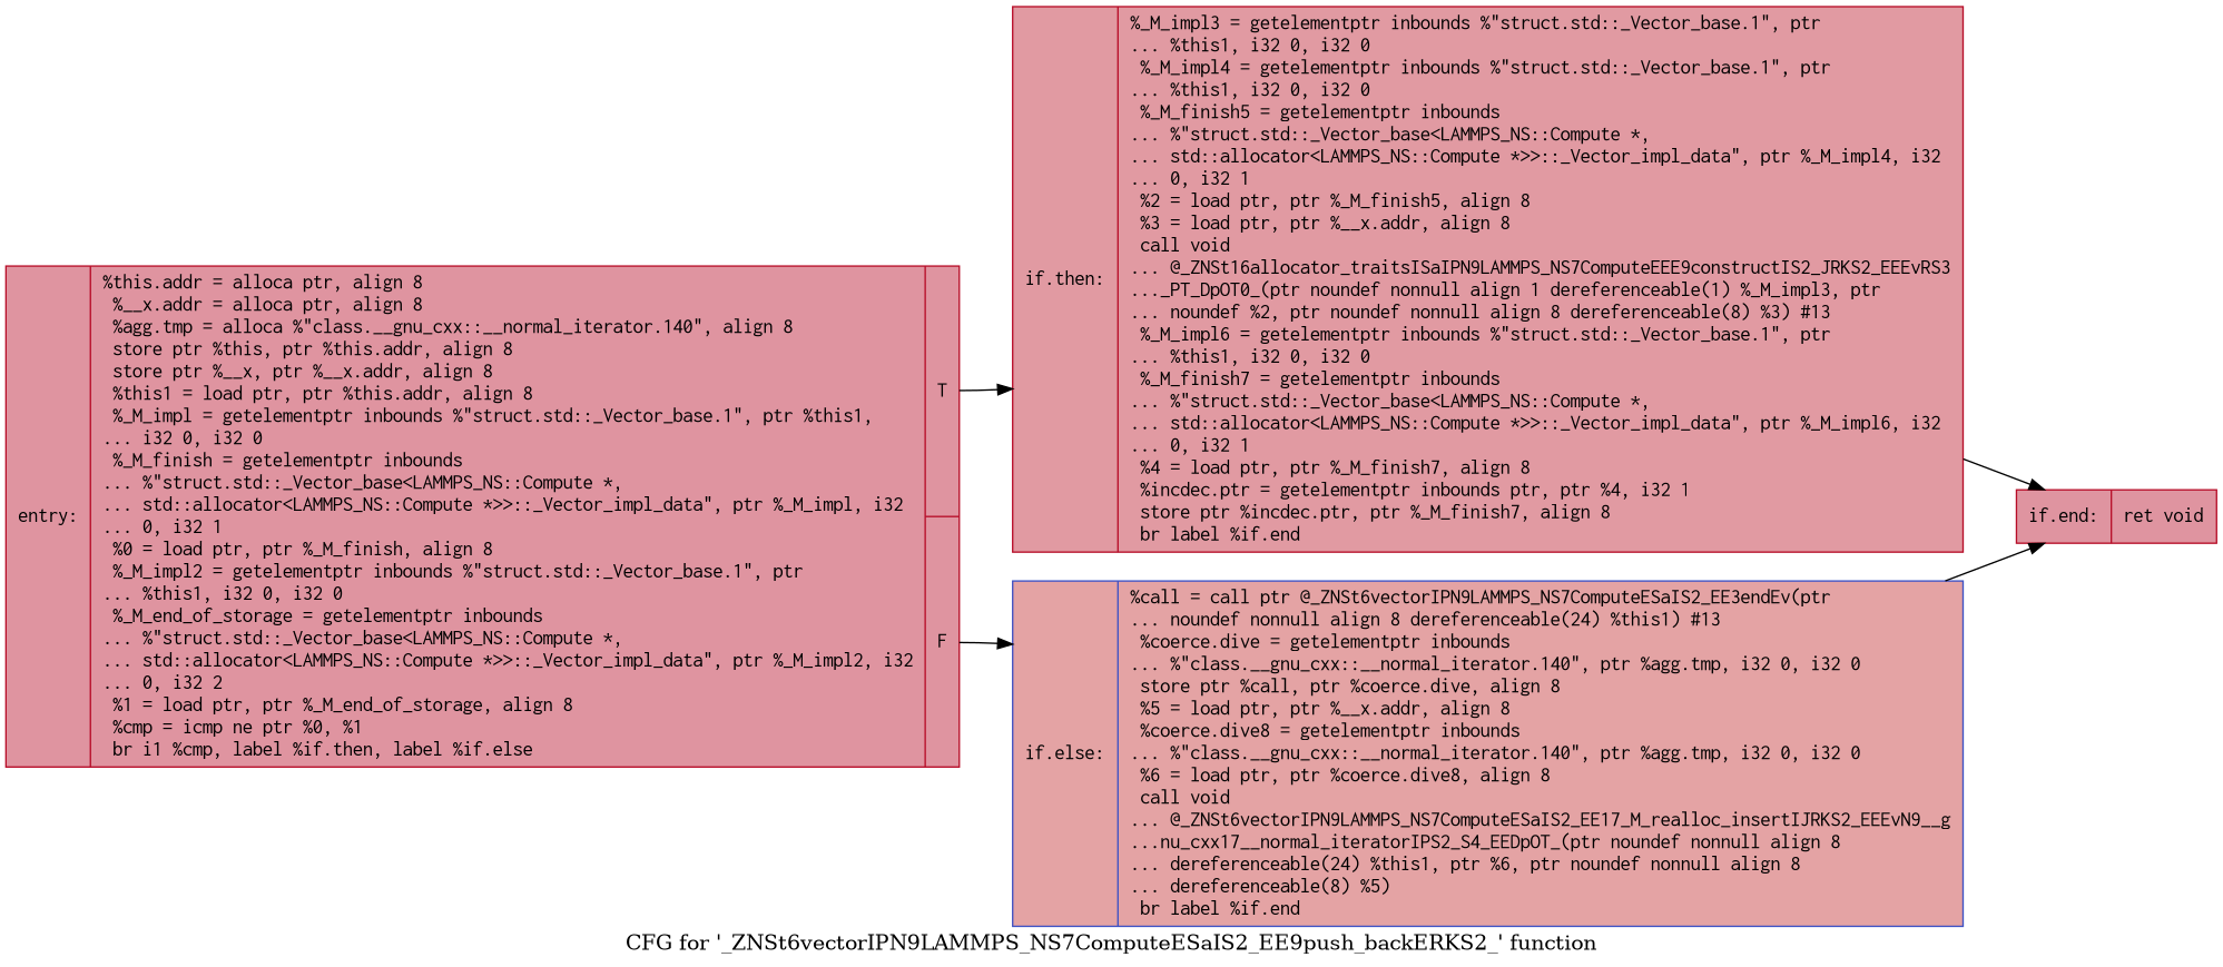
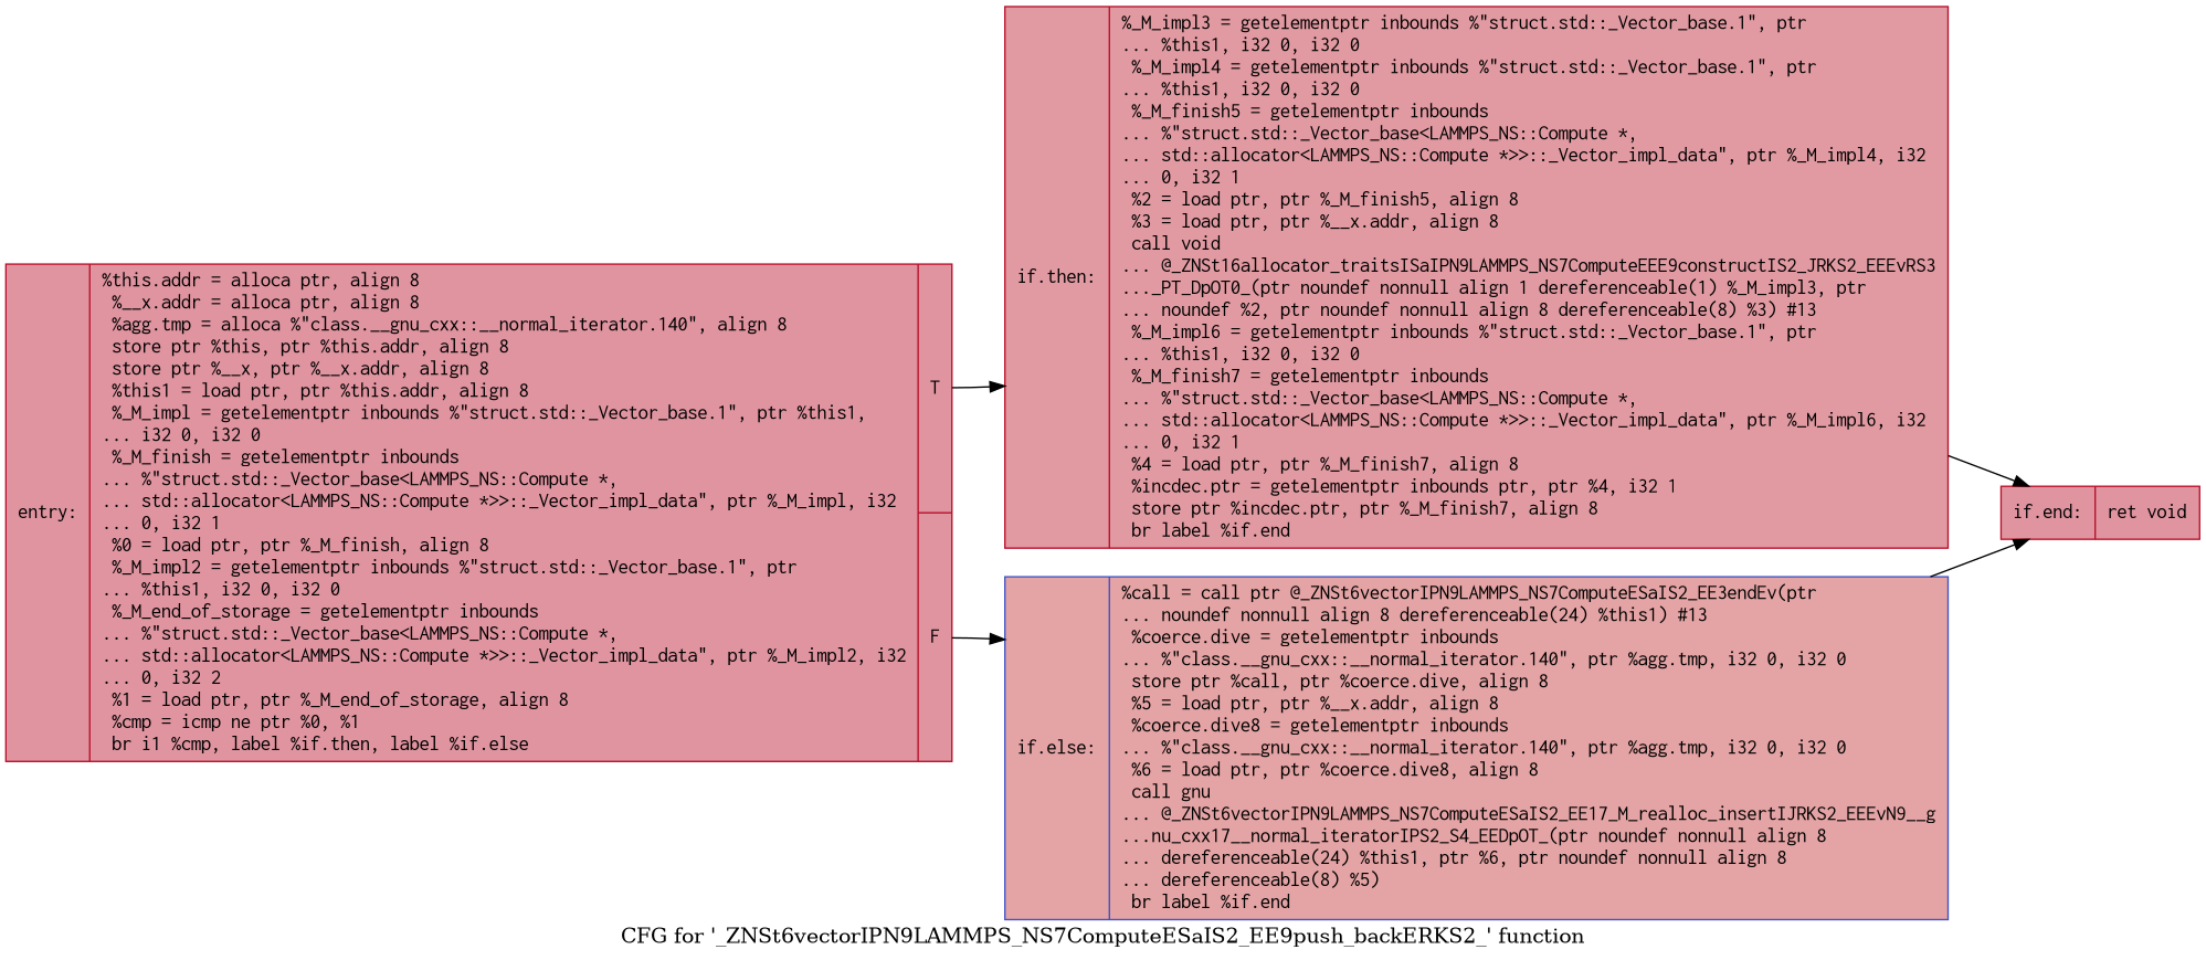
  digraph {
    label="CFG for '_ZNSt6vectorIPN9LAMMPS_NS7ComputeESaIS2_EE9push_backERKS2_' function"
    rankdir=LR
    node [color="#b70d28ff" fillcolor="#b70d2870" fontname=Courier shape=record style=filled]
    n1 [label="{entry:\l|  %this.addr = alloca ptr, align 8\l  %__x.addr = alloca ptr, align 8\l  %agg.tmp = alloca %\"class.__gnu_cxx::__normal_iterator.140\", align 8\l  store ptr %this, ptr %this.addr, align 8\l  store ptr %__x, ptr %__x.addr, align 8\l  %this1 = load ptr, ptr %this.addr, align 8\l  %_M_impl = getelementptr inbounds %\"struct.std::_Vector_base.1\", ptr %this1,\l... i32 0, i32 0\l  %_M_finish = getelementptr inbounds\l... %\"struct.std::_Vector_base\<LAMMPS_NS::Compute *,\l... std::allocator\<LAMMPS_NS::Compute *\>\>::_Vector_impl_data\", ptr %_M_impl, i32\l... 0, i32 1\l  %0 = load ptr, ptr %_M_finish, align 8\l  %_M_impl2 = getelementptr inbounds %\"struct.std::_Vector_base.1\", ptr\l... %this1, i32 0, i32 0\l  %_M_end_of_storage = getelementptr inbounds\l... %\"struct.std::_Vector_base\<LAMMPS_NS::Compute *,\l... std::allocator\<LAMMPS_NS::Compute *\>\>::_Vector_impl_data\", ptr %_M_impl2, i32\l... 0, i32 2\l  %1 = load ptr, ptr %_M_end_of_storage, align 8\l  %cmp = icmp ne ptr %0, %1\l  br i1 %cmp, label %if.then, label %if.else\l|{<s0>T|<s1>F}}"]
    n2 [fillcolor="#bb1b2c70" label="{if.then:\l|  %_M_impl3 = getelementptr inbounds %\"struct.std::_Vector_base.1\", ptr\l... %this1, i32 0, i32 0\l  %_M_impl4 = getelementptr inbounds %\"struct.std::_Vector_base.1\", ptr\l... %this1, i32 0, i32 0\l  %_M_finish5 = getelementptr inbounds\l... %\"struct.std::_Vector_base\<LAMMPS_NS::Compute *,\l... std::allocator\<LAMMPS_NS::Compute *\>\>::_Vector_impl_data\", ptr %_M_impl4, i32\l... 0, i32 1\l  %2 = load ptr, ptr %_M_finish5, align 8\l  %3 = load ptr, ptr %__x.addr, align 8\l  call void\l... @_ZNSt16allocator_traitsISaIPN9LAMMPS_NS7ComputeEEE9constructIS2_JRKS2_EEEvRS3\l..._PT_DpOT0_(ptr noundef nonnull align 1 dereferenceable(1) %_M_impl3, ptr\l... noundef %2, ptr noundef nonnull align 8 dereferenceable(8) %3) #13\l  %_M_impl6 = getelementptr inbounds %\"struct.std::_Vector_base.1\", ptr\l... %this1, i32 0, i32 0\l  %_M_finish7 = getelementptr inbounds\l... %\"struct.std::_Vector_base\<LAMMPS_NS::Compute *,\l... std::allocator\<LAMMPS_NS::Compute *\>\>::_Vector_impl_data\", ptr %_M_impl6, i32\l... 0, i32 1\l  %4 = load ptr, ptr %_M_finish7, align 8\l  %incdec.ptr = getelementptr inbounds ptr, ptr %4, i32 1\l  store ptr %incdec.ptr, ptr %_M_finish7, align 8\l  br label %if.end\l}"]
-   n3 [color="#3d50c3ff" fillcolor="#c32e3170" label="{if.else:\l|  %call = call ptr @_ZNSt6vectorIPN9LAMMPS_NS7ComputeESaIS2_EE3endEv(ptr\l... noundef nonnull align 8 dereferenceable(24) %this1) #13\l  %coerce.dive = getelementptr inbounds\l... %\"class.__gnu_cxx::__normal_iterator.140\", ptr %agg.tmp, i32 0, i32 0\l  store ptr %call, ptr %coerce.dive, align 8\l  %5 = load ptr, ptr %__x.addr, align 8\l  %coerce.dive8 = getelementptr inbounds\l... %\"class.__gnu_cxx::__normal_iterator.140\", ptr %agg.tmp, i32 0, i32 0\l  %6 = load ptr, ptr %coerce.dive8, align 8\l  call void\l... @_ZNSt6vectorIPN9LAMMPS_NS7ComputeESaIS2_EE17_M_realloc_insertIJRKS2_EEEvN9__g\l...nu_cxx17__normal_iteratorIPS2_S4_EEDpOT_(ptr noundef nonnull align 8\l... dereferenceable(24) %this1, ptr %6, ptr noundef nonnull align 8\l... dereferenceable(8) %5)\l  br label %if.end\l}"]
+   n3 [color="#3d50c3ff" fillcolor="#c32e3170" label="{if.else:\l|  %call = call ptr @_ZNSt6vectorIPN9LAMMPS_NS7ComputeESaIS2_EE3endEv(ptr\l... noundef nonnull align 8 dereferenceable(24) %this1) #13\l  %coerce.dive = getelementptr inbounds\l... %\"class.__gnu_cxx::__normal_iterator.140\", ptr %agg.tmp, i32 0, i32 0\l  store ptr %call, ptr %coerce.dive, align 8\l  %5 = load ptr, ptr %__x.addr, align 8\l  %coerce.dive8 = getelementptr inbounds\l... %\"class.__gnu_cxx::__normal_iterator.140\", ptr %agg.tmp, i32 0, i32 0\l  %6 = load ptr, ptr %coerce.dive8, align 8\l  call gnu\l... @_ZNSt6vectorIPN9LAMMPS_NS7ComputeESaIS2_EE17_M_realloc_insertIJRKS2_EEEvN9__g\l...nu_cxx17__normal_iteratorIPS2_S4_EEDpOT_(ptr noundef nonnull align 8\l... dereferenceable(24) %this1, ptr %6, ptr noundef nonnull align 8\l... dereferenceable(8) %5)\l  br label %if.end\l}"]
    n4 [label="{if.end:\l|  ret void\l}"]
    n1 -> n2 [tailport=s0]
    n1 -> n3 [tailport=s1]
    n2 -> n4
    n3 -> n4
  }
